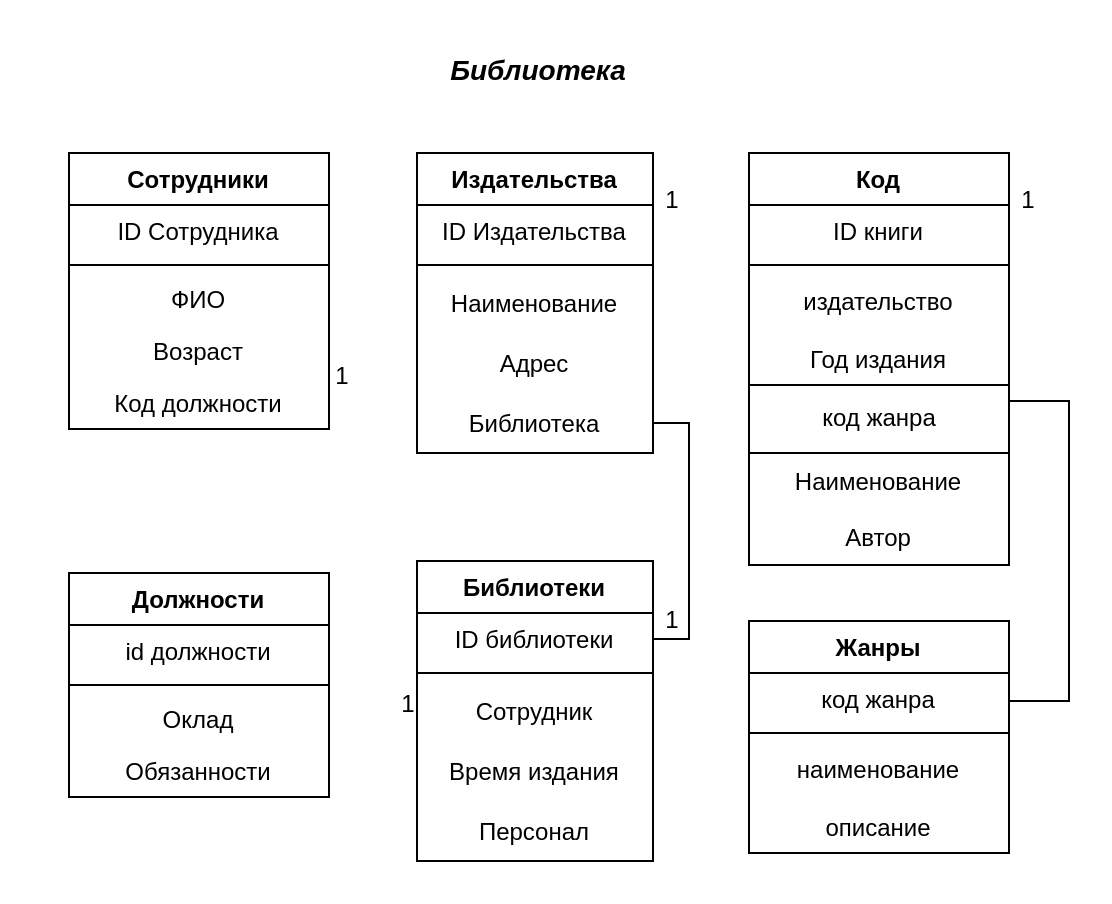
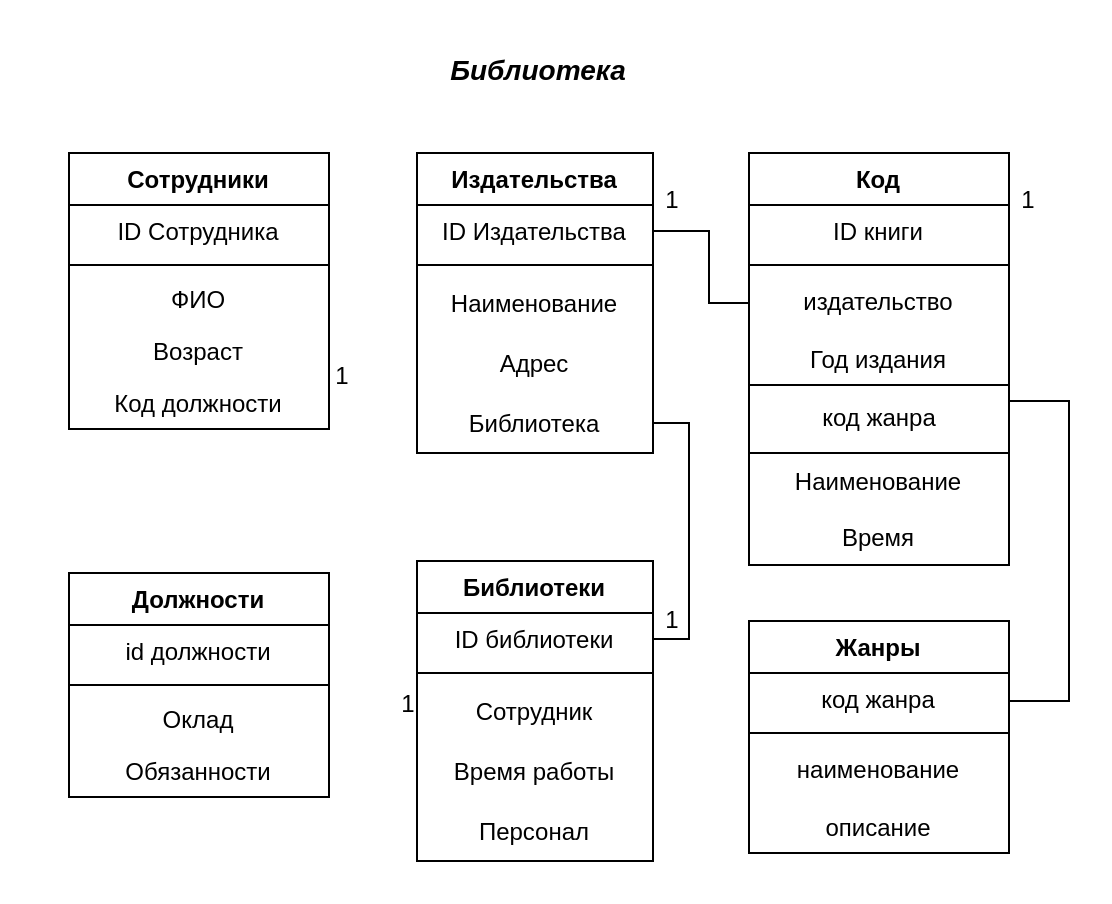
  <mxCell id="0" />
  <mxCell id="1" parent="0" />
  <mxCell id="2" value="Библиотеки" style="swimlane;fontStyle=1;align=center;verticalAlign=middle;childLayout=stackLayout;horizontal=1;startSize=26;horizontalStack=0;resizeParent=1;resizeParentMax=0;resizeLast=0;collapsible=1;marginBottom=0;rounded=0;flipV=0;flipH=1;" parent="1" vertex="1"><mxGeometry x="208" y="280" width="118" height="150" as="geometry"><mxRectangle x="322" y="201" width="90" height="26" as="alternateBounds" /></mxGeometry></mxCell>
  <mxCell id="3" value="ID библиотеки" style="text;strokeColor=none;fillColor=none;align=center;verticalAlign=top;spacingLeft=4;spacingRight=4;overflow=hidden;rotatable=0;points=[[0,0.5],[1,0.5]];portConstraint=eastwest;horizontal=1;" parent="2" vertex="1"><mxGeometry y="26" width="118" height="26" as="geometry" /></mxCell>
  <mxCell id="4" value="" style="line;strokeWidth=1;fillColor=none;align=center;verticalAlign=middle;spacingTop=-1;spacingLeft=3;spacingRight=3;rotatable=0;labelPosition=right;points=[];portConstraint=eastwest;horizontal=1;" parent="2" vertex="1"><mxGeometry y="52" width="118" height="8" as="geometry" /></mxCell>
  <mxCell id="5" value="Сотрудник" style="text;strokeColor=none;fillColor=none;align=center;verticalAlign=middle;spacingLeft=4;spacingRight=4;overflow=hidden;rotatable=0;points=[[0,0.5],[1,0.5]];portConstraint=eastwest;glass=0;horizontal=1;" parent="2" vertex="1"><mxGeometry y="60" width="118" height="30" as="geometry" /></mxCell>
- <mxCell id="6" value="Время издания" style="text;strokeColor=none;fillColor=none;align=center;verticalAlign=middle;spacingLeft=4;spacingRight=4;overflow=hidden;rotatable=0;points=[[0,0.5],[1,0.5]];portConstraint=eastwest;glass=0;horizontal=1;" parent="2" vertex="1"><mxGeometry y="90" width="118" height="30" as="geometry" /></mxCell>
+ <mxCell id="6" value="Время работы" style="text;strokeColor=none;fillColor=none;align=center;verticalAlign=middle;spacingLeft=4;spacingRight=4;overflow=hidden;rotatable=0;points=[[0,0.5],[1,0.5]];portConstraint=eastwest;glass=0;horizontal=1;" parent="2" vertex="1"><mxGeometry y="90" width="118" height="30" as="geometry" /></mxCell>
  <mxCell id="7" value="Персонал" style="text;strokeColor=none;fillColor=none;align=center;verticalAlign=middle;spacingLeft=4;spacingRight=4;overflow=hidden;rotatable=0;points=[[0,0.5],[1,0.5]];portConstraint=eastwest;glass=0;horizontal=1;" parent="2" vertex="1"><mxGeometry y="120" width="118" height="30" as="geometry" /></mxCell>
  <mxCell id="8" value="Сотрудники" style="swimlane;fontStyle=1;align=center;verticalAlign=middle;childLayout=stackLayout;horizontal=1;startSize=26;horizontalStack=0;resizeParent=1;resizeParentMax=0;resizeLast=0;collapsible=1;marginBottom=0;rounded=0;glass=0;" parent="1" vertex="1"><mxGeometry x="34" y="76" width="130" height="138" as="geometry" /></mxCell>
  <mxCell id="9" value="ID Сотрудника" style="text;strokeColor=none;fillColor=none;align=center;verticalAlign=middle;spacingLeft=4;spacingRight=4;overflow=hidden;rotatable=0;points=[[0,0.5],[1,0.5]];portConstraint=eastwest;" parent="8" vertex="1"><mxGeometry y="26" width="130" height="26" as="geometry" /></mxCell>
  <mxCell id="10" value="" style="line;strokeWidth=1;fillColor=none;align=center;verticalAlign=middle;spacingTop=-1;spacingLeft=3;spacingRight=3;rotatable=0;labelPosition=right;points=[];portConstraint=eastwest;" parent="8" vertex="1"><mxGeometry y="52" width="130" height="8" as="geometry" /></mxCell>
  <mxCell id="11" value="ФИО" style="text;strokeColor=none;fillColor=none;align=center;verticalAlign=middle;spacingLeft=4;spacingRight=4;overflow=hidden;rotatable=0;points=[[0,0.5],[1,0.5]];portConstraint=eastwest;" parent="8" vertex="1"><mxGeometry y="60" width="130" height="26" as="geometry" /></mxCell>
  <mxCell id="12" value="Возраст" style="text;strokeColor=none;fillColor=none;align=center;verticalAlign=middle;spacingLeft=4;spacingRight=4;overflow=hidden;rotatable=0;points=[[0,0.5],[1,0.5]];portConstraint=eastwest;" parent="8" vertex="1"><mxGeometry y="86" width="130" height="26" as="geometry" /></mxCell>
  <mxCell id="13" value="Код должности" style="text;strokeColor=none;fillColor=none;align=center;verticalAlign=middle;spacingLeft=4;spacingRight=4;overflow=hidden;rotatable=0;points=[[0,0.5],[1,0.5]];portConstraint=eastwest;" parent="8" vertex="1"><mxGeometry y="112" width="130" height="26" as="geometry" /></mxCell>
  <mxCell id="14" value="Жанры" style="swimlane;fontStyle=1;align=center;verticalAlign=middle;childLayout=stackLayout;horizontal=1;startSize=26;horizontalStack=0;resizeParent=1;resizeParentMax=0;resizeLast=0;collapsible=1;marginBottom=0;rounded=0;glass=0;" parent="1" vertex="1"><mxGeometry x="374" y="310" width="130" height="116" as="geometry" /></mxCell>
  <mxCell id="15" value="код жанра" style="text;strokeColor=none;fillColor=none;align=center;verticalAlign=middle;spacingLeft=4;spacingRight=4;overflow=hidden;rotatable=0;points=[[0,0.5],[1,0.5]];portConstraint=eastwest;" parent="14" vertex="1"><mxGeometry y="26" width="130" height="26" as="geometry" /></mxCell>
  <mxCell id="16" value="" style="line;strokeWidth=1;fillColor=none;align=center;verticalAlign=middle;spacingTop=-1;spacingLeft=3;spacingRight=3;rotatable=0;labelPosition=right;points=[];portConstraint=eastwest;" parent="14" vertex="1"><mxGeometry y="52" width="130" height="8" as="geometry" /></mxCell>
  <mxCell id="17" value="наименование" style="text;strokeColor=none;fillColor=none;align=center;verticalAlign=middle;spacingLeft=4;spacingRight=4;overflow=hidden;rotatable=0;points=[[0,0.5],[1,0.5]];portConstraint=eastwest;html=1;whiteSpace=wrap;" parent="14" vertex="1"><mxGeometry y="60" width="130" height="30" as="geometry" /></mxCell>
  <mxCell id="18" value="описание" style="text;strokeColor=none;fillColor=none;align=center;verticalAlign=middle;spacingLeft=4;spacingRight=4;overflow=hidden;rotatable=0;points=[[0,0.5],[1,0.5]];portConstraint=eastwest;" parent="14" vertex="1"><mxGeometry y="90" width="130" height="26" as="geometry" /></mxCell>
  <mxCell id="19" value="Код" style="swimlane;fontStyle=1;align=center;verticalAlign=middle;childLayout=stackLayout;horizontal=1;startSize=26;horizontalStack=0;resizeParent=1;resizeParentMax=0;resizeLast=0;collapsible=1;marginBottom=0;rounded=0;glass=0;" parent="1" vertex="1"><mxGeometry x="374" y="76" width="130" height="206" as="geometry" /></mxCell>
  <mxCell id="20" value="ID книги" style="text;strokeColor=none;fillColor=none;align=center;verticalAlign=middle;spacingLeft=4;spacingRight=4;overflow=hidden;rotatable=0;points=[[0,0.5],[1,0.5]];portConstraint=eastwest;" parent="19" vertex="1"><mxGeometry y="26" width="130" height="26" as="geometry" /></mxCell>
  <mxCell id="21" value="" style="line;strokeWidth=1;fillColor=none;align=center;verticalAlign=middle;spacingTop=-1;spacingLeft=3;spacingRight=3;rotatable=0;labelPosition=right;points=[];portConstraint=eastwest;" parent="19" vertex="1"><mxGeometry y="52" width="130" height="8" as="geometry" /></mxCell>
  <mxCell id="22" value="издательство" style="text;strokeColor=none;fillColor=none;align=center;verticalAlign=middle;spacingLeft=4;spacingRight=4;overflow=hidden;rotatable=0;points=[[0,0.5],[1,0.5]];portConstraint=eastwest;html=1;whiteSpace=wrap;" parent="19" vertex="1"><mxGeometry y="60" width="130" height="30" as="geometry" /></mxCell>
  <mxCell id="23" value="Год издания" style="text;strokeColor=none;fillColor=none;align=center;verticalAlign=middle;spacingLeft=4;spacingRight=4;overflow=hidden;rotatable=0;points=[[0,0.5],[1,0.5]];portConstraint=eastwest;" parent="19" vertex="1"><mxGeometry y="90" width="130" height="26" as="geometry" /></mxCell>
  <mxCell id="24" value="код жанра" style="html=1;" parent="19" vertex="1"><mxGeometry y="116" width="130" height="34" as="geometry" /></mxCell>
  <mxCell id="25" value="Наименование" style="text;strokeColor=none;fillColor=none;align=center;verticalAlign=middle;spacingLeft=4;spacingRight=4;overflow=hidden;rotatable=0;points=[[0,0.5],[1,0.5]];portConstraint=eastwest;" parent="19" vertex="1"><mxGeometry y="150" width="130" height="28" as="geometry" /></mxCell>
- <mxCell id="26" value="Автор" style="text;strokeColor=none;fillColor=none;align=center;verticalAlign=middle;spacingLeft=4;spacingRight=4;overflow=hidden;rotatable=0;points=[[0,0.5],[1,0.5]];portConstraint=eastwest;" vertex="1" parent="19"><mxGeometry y="178" width="130" height="28" as="geometry" /></mxCell>
+ <mxCell id="26" value="Время" style="text;strokeColor=none;fillColor=none;align=center;verticalAlign=middle;spacingLeft=4;spacingRight=4;overflow=hidden;rotatable=0;points=[[0,0.5],[1,0.5]];portConstraint=eastwest;" vertex="1" parent="19"><mxGeometry y="178" width="130" height="28" as="geometry" /></mxCell>
  <mxCell id="27" style="edgeStyle=orthogonalEdgeStyle;rounded=0;orthogonalLoop=1;jettySize=auto;html=1;endArrow=none;endFill=0;entryX=1;entryY=0.5;entryDx=0;entryDy=0;exitX=1;exitY=0.5;exitDx=0;exitDy=0;" parent="1" target="20" edge="1"><mxGeometry relative="1" as="geometry"><Array as="points"><mxPoint x="504" y="350" /><mxPoint x="534" y="350" /><mxPoint x="534" y="200" /><mxPoint x="504" y="200" /></Array><mxPoint x="504" y="353" as="sourcePoint" /><mxPoint x="534" y="131" as="targetPoint" /></mxGeometry></mxCell>
+ <mxCell id="28" style="edgeStyle=orthogonalEdgeStyle;rounded=0;orthogonalLoop=1;jettySize=auto;html=1;entryX=0;entryY=0.5;entryDx=0;entryDy=0;endArrow=none;endFill=0;exitX=1;exitY=0.5;exitDx=0;exitDy=0;" parent="1" source="37" target="22" edge="1"><mxGeometry relative="1" as="geometry"><mxPoint x="354" y="200" as="sourcePoint" /><Array as="points"><mxPoint x="354" y="115" /><mxPoint x="354" y="151" /></Array></mxGeometry></mxCell>
  <mxCell id="29" value="1" style="text;html=1;strokeColor=none;fillColor=none;align=center;verticalAlign=middle;whiteSpace=wrap;rounded=0;glass=0;" parent="1" vertex="1"><mxGeometry x="194" y="342" width="20" height="20" as="geometry" /></mxCell>
  <mxCell id="30" value="1" style="text;html=1;strokeColor=none;fillColor=none;align=center;verticalAlign=middle;whiteSpace=wrap;rounded=0;glass=0;" parent="1" vertex="1"><mxGeometry x="161" y="178" width="20" height="20" as="geometry" /></mxCell>
  <mxCell id="31" value="" style="shape=image;html=1;verticalAlign=top;verticalLabelPosition=bottom;labelBackgroundColor=#ffffff;imageAspect=0;aspect=fixed;image=https://cdn0.iconfinder.com/data/icons/typicons-2/24/infinity-128.png;rounded=0;glass=0;align=center;" parent="1" vertex="1"><mxGeometry x="164" y="100" width="14" height="14" as="geometry" /></mxCell>
  <mxCell id="32" value="" style="shape=image;html=1;verticalAlign=top;verticalLabelPosition=bottom;labelBackgroundColor=#ffffff;imageAspect=0;aspect=fixed;image=https://cdn0.iconfinder.com/data/icons/typicons-2/24/infinity-128.png;rounded=0;glass=0;align=center;" parent="1" vertex="1"><mxGeometry x="514" y="335" width="14" height="14" as="geometry" /></mxCell>
  <mxCell id="33" value="" style="shape=image;html=1;verticalAlign=top;verticalLabelPosition=bottom;labelBackgroundColor=#ffffff;imageAspect=0;aspect=fixed;image=https://cdn0.iconfinder.com/data/icons/typicons-2/24/infinity-128.png;rounded=0;glass=0;align=center;" parent="1" vertex="1"><mxGeometry x="20" y="310" width="14" height="14" as="geometry" /></mxCell>
  <mxCell id="34" value="&lt;b&gt;&lt;i&gt;&lt;font style=&quot;font-size: 14px&quot;&gt;Библиотека&lt;/font&gt;&lt;/i&gt;&lt;/b&gt;" style="text;html=1;strokeColor=none;fillColor=none;align=center;verticalAlign=middle;whiteSpace=wrap;rounded=0;" parent="1" vertex="1"><mxGeometry x="164" y="20" width="210" height="30" as="geometry" /></mxCell>
  <mxCell id="35" value="1" style="text;html=1;strokeColor=none;fillColor=none;align=center;verticalAlign=middle;whiteSpace=wrap;rounded=0;glass=0;" parent="1" vertex="1"><mxGeometry x="504" y="90" width="20" height="20" as="geometry" /></mxCell>
  <mxCell id="36" value="Издательства" style="swimlane;fontStyle=1;align=center;verticalAlign=middle;childLayout=stackLayout;horizontal=1;startSize=26;horizontalStack=0;resizeParent=1;resizeParentMax=0;resizeLast=0;collapsible=1;marginBottom=0;rounded=0;flipV=0;flipH=1;" parent="1" vertex="1"><mxGeometry x="208" y="76" width="118" height="150" as="geometry"><mxRectangle x="322" y="201" width="90" height="26" as="alternateBounds" /></mxGeometry></mxCell>
  <mxCell id="37" value="ID Издательства" style="text;strokeColor=none;fillColor=none;align=center;verticalAlign=top;spacingLeft=4;spacingRight=4;overflow=hidden;rotatable=0;points=[[0,0.5],[1,0.5]];portConstraint=eastwest;horizontal=1;" parent="36" vertex="1"><mxGeometry y="26" width="118" height="26" as="geometry" /></mxCell>
  <mxCell id="38" value="" style="line;strokeWidth=1;fillColor=none;align=center;verticalAlign=middle;spacingTop=-1;spacingLeft=3;spacingRight=3;rotatable=0;labelPosition=right;points=[];portConstraint=eastwest;horizontal=1;" parent="36" vertex="1"><mxGeometry y="52" width="118" height="8" as="geometry" /></mxCell>
  <mxCell id="39" value="Наименование" style="text;strokeColor=none;fillColor=none;align=center;verticalAlign=middle;spacingLeft=4;spacingRight=4;overflow=hidden;rotatable=0;points=[[0,0.5],[1,0.5]];portConstraint=eastwest;glass=0;horizontal=1;" parent="36" vertex="1"><mxGeometry y="60" width="118" height="30" as="geometry" /></mxCell>
  <mxCell id="40" value="Адрес" style="text;strokeColor=none;fillColor=none;align=center;verticalAlign=middle;spacingLeft=4;spacingRight=4;overflow=hidden;rotatable=0;points=[[0,0.5],[1,0.5]];portConstraint=eastwest;glass=0;horizontal=1;" parent="36" vertex="1"><mxGeometry y="90" width="118" height="30" as="geometry" /></mxCell>
  <mxCell id="41" value="Библиотека" style="text;strokeColor=none;fillColor=none;align=center;verticalAlign=middle;spacingLeft=4;spacingRight=4;overflow=hidden;rotatable=0;points=[[0,0.5],[1,0.5]];portConstraint=eastwest;glass=0;horizontal=1;" parent="36" vertex="1"><mxGeometry y="120" width="118" height="30" as="geometry" /></mxCell>
  <mxCell id="42" value="" style="shape=image;html=1;verticalAlign=top;verticalLabelPosition=bottom;labelBackgroundColor=#ffffff;imageAspect=0;aspect=fixed;image=https://cdn0.iconfinder.com/data/icons/typicons-2/24/infinity-128.png;rounded=0;glass=0;align=center;" parent="1" vertex="1"><mxGeometry x="360" y="136" width="14" height="14" as="geometry" /></mxCell>
  <mxCell id="43" value="1" style="text;html=1;strokeColor=none;fillColor=none;align=center;verticalAlign=middle;whiteSpace=wrap;rounded=0;glass=0;" parent="1" vertex="1"><mxGeometry x="326" y="90" width="20" height="20" as="geometry" /></mxCell>
  <mxCell id="44" style="edgeStyle=orthogonalEdgeStyle;rounded=0;orthogonalLoop=1;jettySize=auto;html=1;entryX=1;entryY=0.5;entryDx=0;entryDy=0;endArrow=none;endFill=0;exitX=1;exitY=0.5;exitDx=0;exitDy=0;" parent="1" source="41" target="3" edge="1"><mxGeometry relative="1" as="geometry"><mxPoint x="344" y="211" as="sourcePoint" /><mxPoint x="374" y="280" as="targetPoint" /><Array as="points"><mxPoint x="344" y="211" /><mxPoint x="344" y="319" /></Array></mxGeometry></mxCell>
  <mxCell id="45" value="" style="shape=image;html=1;verticalAlign=top;verticalLabelPosition=bottom;labelBackgroundColor=#ffffff;imageAspect=0;aspect=fixed;image=https://cdn0.iconfinder.com/data/icons/typicons-2/24/infinity-128.png;rounded=0;glass=0;align=center;" parent="1" vertex="1"><mxGeometry x="329" y="198" width="14" height="14" as="geometry" /></mxCell>
  <mxCell id="46" value="1" style="text;html=1;strokeColor=none;fillColor=none;align=center;verticalAlign=middle;whiteSpace=wrap;rounded=0;glass=0;" parent="1" vertex="1"><mxGeometry x="326" y="300" width="20" height="20" as="geometry" /></mxCell>
  <mxCell id="47" value="Должности" style="swimlane;fontStyle=1;align=center;verticalAlign=middle;childLayout=stackLayout;horizontal=1;startSize=26;horizontalStack=0;resizeParent=1;resizeParentMax=0;resizeLast=0;collapsible=1;marginBottom=0;rounded=0;glass=0;" parent="1" vertex="1"><mxGeometry x="34" y="286" width="130" height="112" as="geometry" /></mxCell>
  <mxCell id="48" value="id должности" style="text;strokeColor=none;fillColor=none;align=center;verticalAlign=middle;spacingLeft=4;spacingRight=4;overflow=hidden;rotatable=0;points=[[0,0.5],[1,0.5]];portConstraint=eastwest;" parent="47" vertex="1"><mxGeometry y="26" width="130" height="26" as="geometry" /></mxCell>
  <mxCell id="49" value="" style="line;strokeWidth=1;fillColor=none;align=center;verticalAlign=middle;spacingTop=-1;spacingLeft=3;spacingRight=3;rotatable=0;labelPosition=right;points=[];portConstraint=eastwest;" parent="47" vertex="1"><mxGeometry y="52" width="130" height="8" as="geometry" /></mxCell>
  <mxCell id="50" value="Оклад" style="text;strokeColor=none;fillColor=none;align=center;verticalAlign=middle;spacingLeft=4;spacingRight=4;overflow=hidden;rotatable=0;points=[[0,0.5],[1,0.5]];portConstraint=eastwest;" parent="47" vertex="1"><mxGeometry y="60" width="130" height="26" as="geometry" /></mxCell>
  <mxCell id="51" value="Обязанности" style="text;strokeColor=none;fillColor=none;align=center;verticalAlign=middle;spacingLeft=4;spacingRight=4;overflow=hidden;rotatable=0;points=[[0,0.5],[1,0.5]];portConstraint=eastwest;" parent="47" vertex="1"><mxGeometry y="86" width="130" height="26" as="geometry" /></mxCell>
